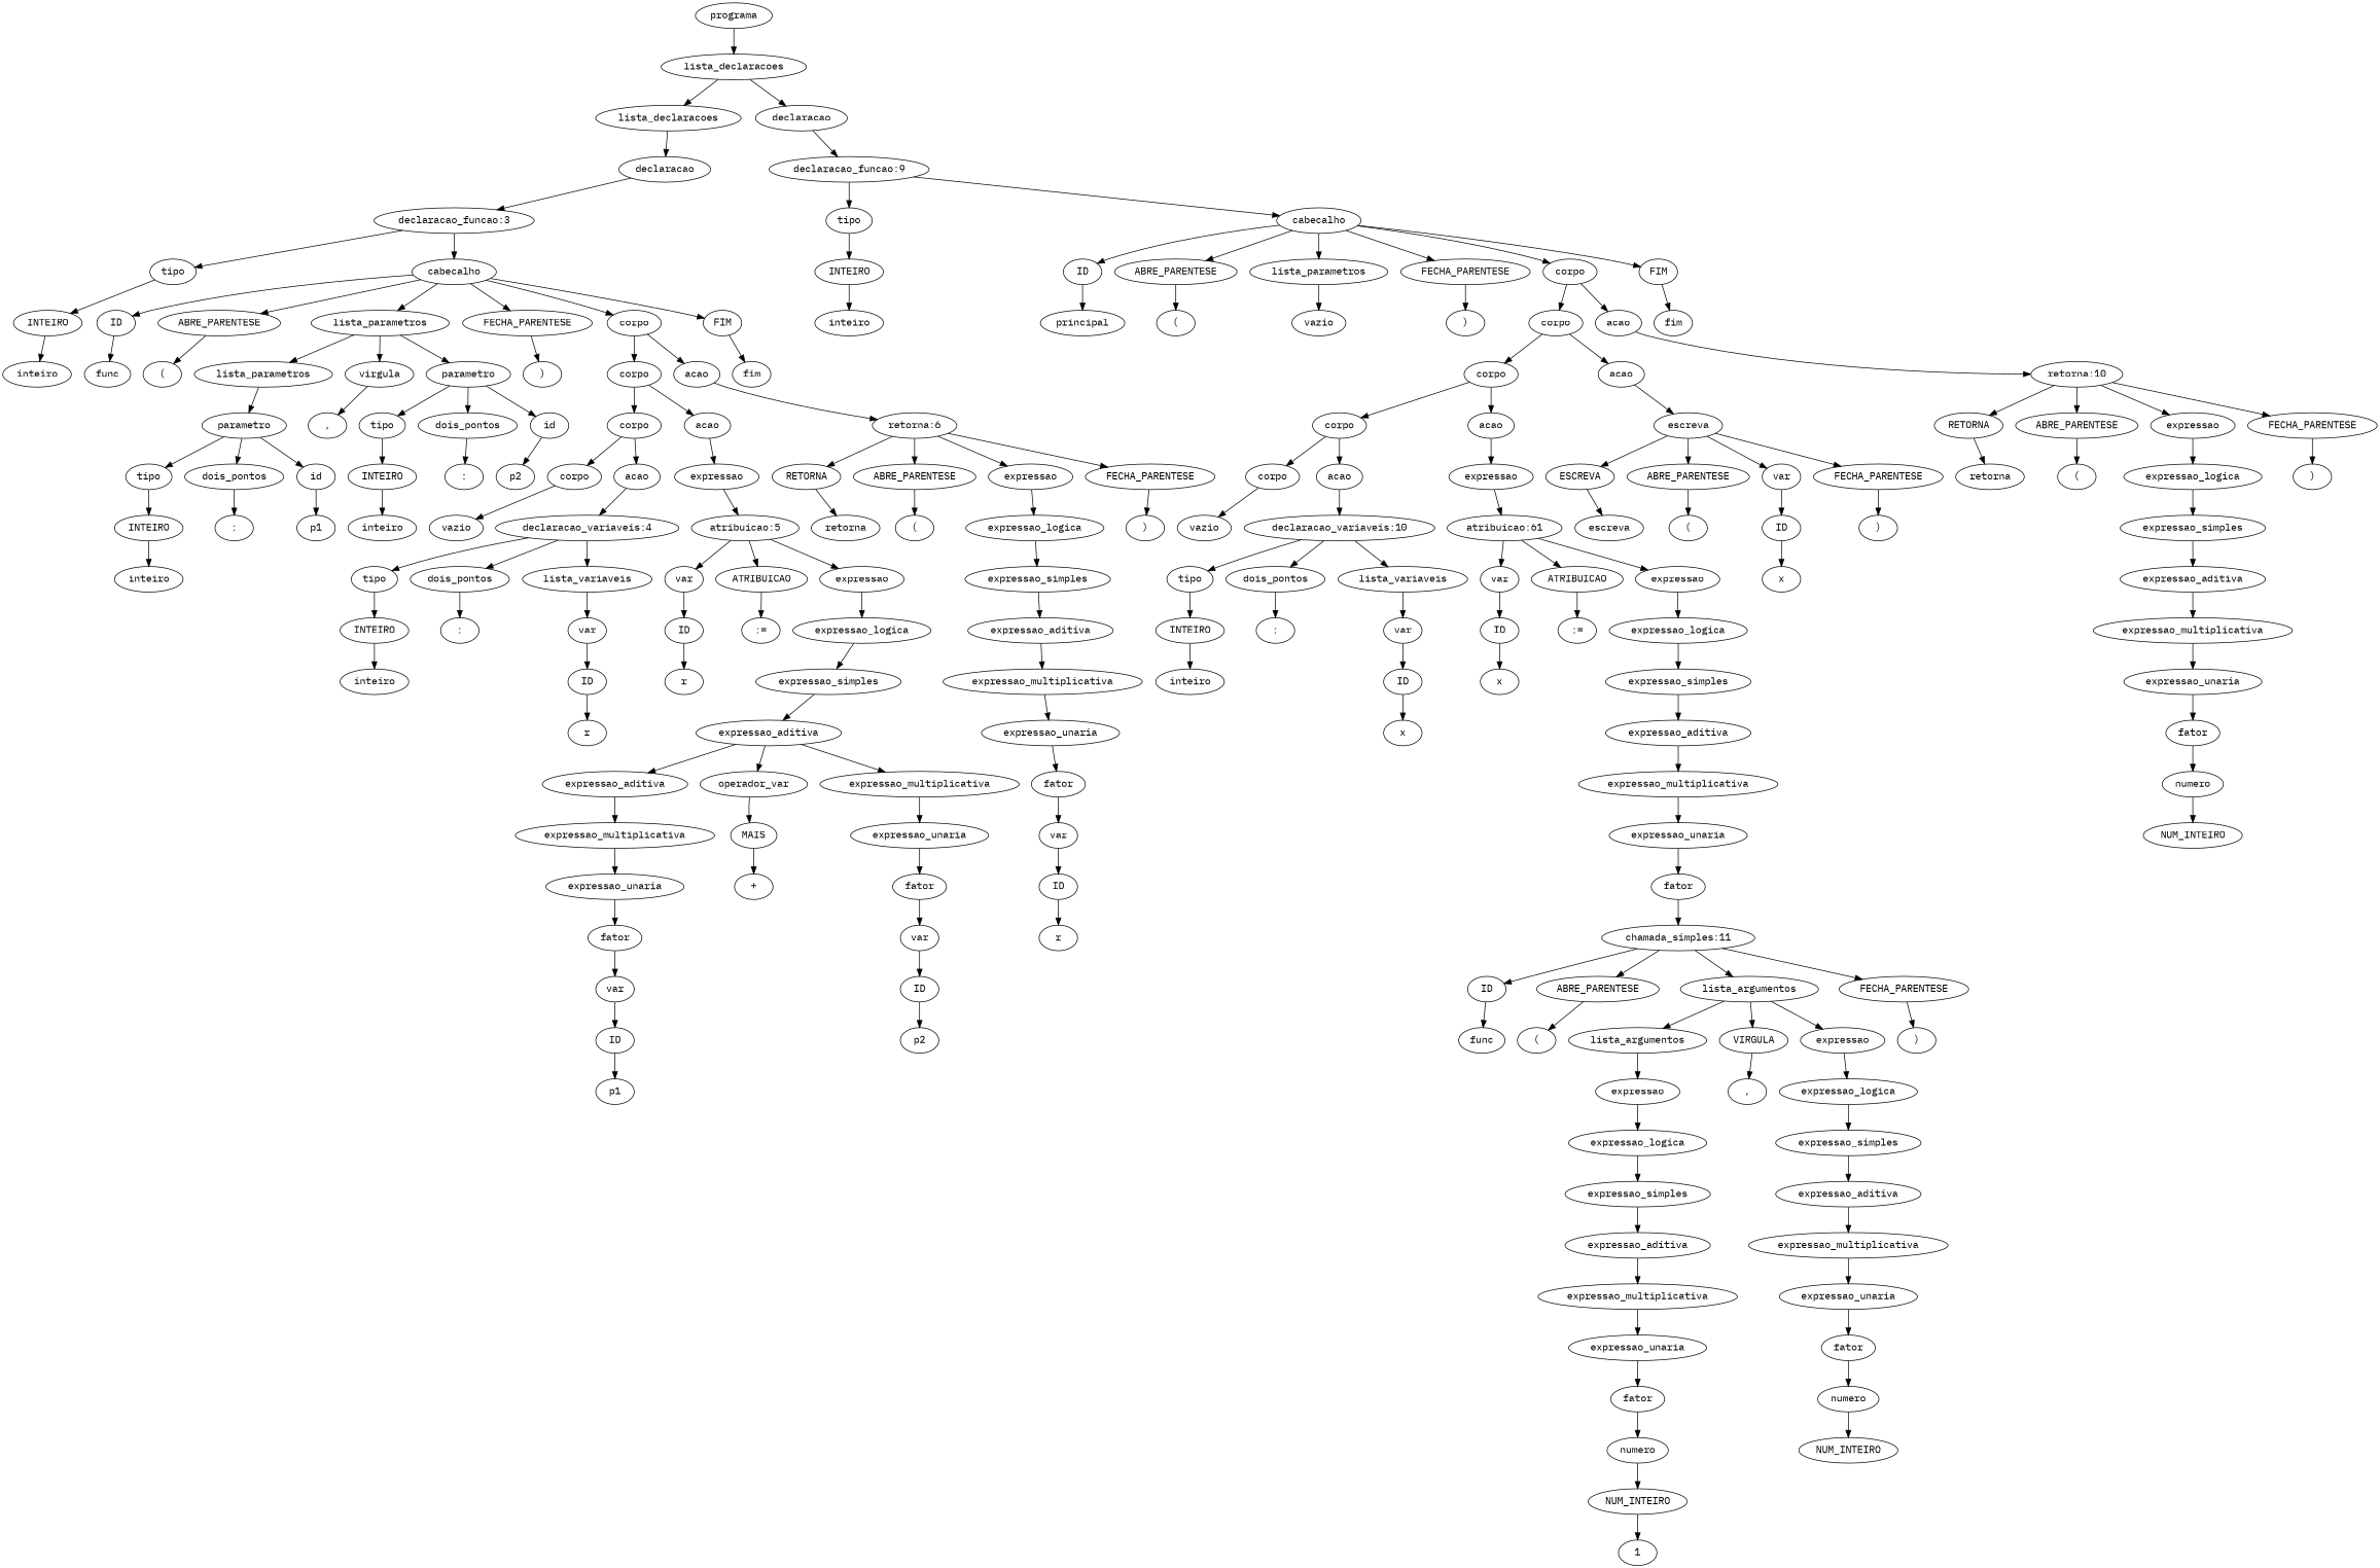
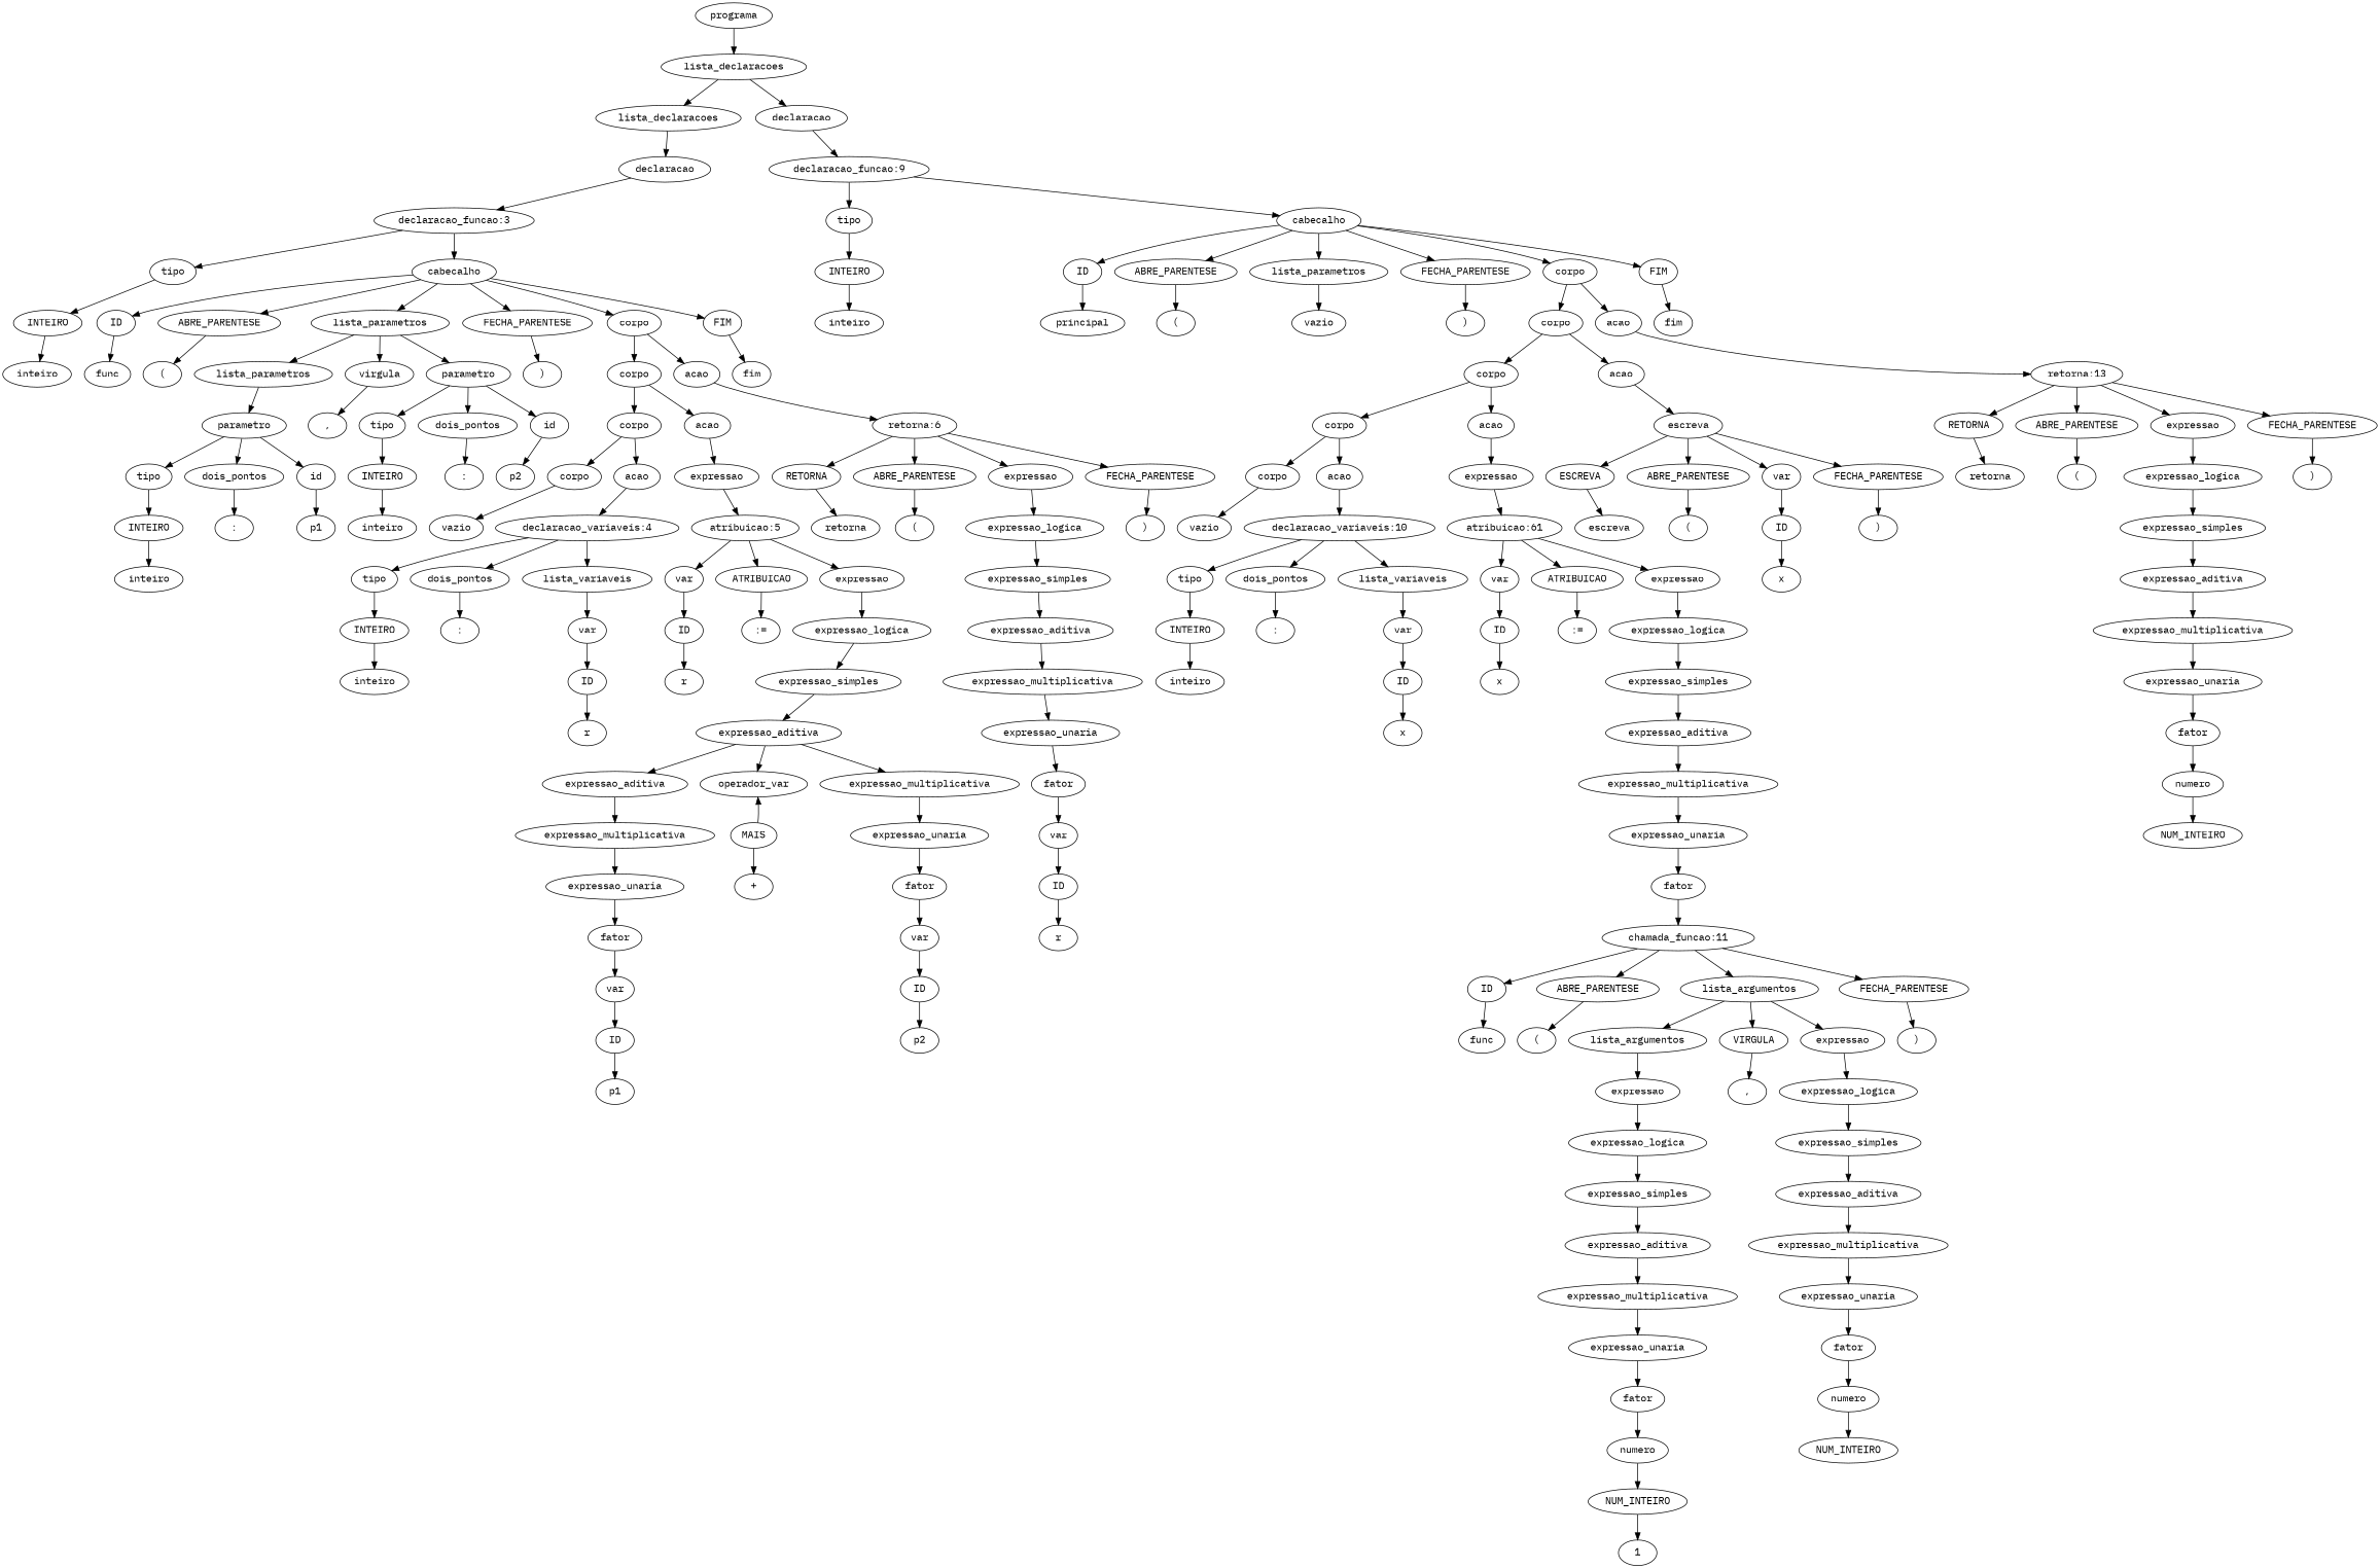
  digraph {
    fontname="IBM Plex Mono"
    node [fontname="IBM Plex Mono"]
    edge [fontname="IBM Plex Mono"]
    n1 [label=programa]
    n2 [label=lista_declaracoes]
    n3 [label=lista_declaracoes]
    n4 [label=declaracao]
    n5 [label=declaracao]
    n6 [label="declaracao_funcao:9"]
    n7 [label="declaracao_funcao:3"]
    n8 [label=tipo]
    n9 [label=cabecalho]
    n10 [label=INTEIRO]
    n11 [label=ID]
    n12 [label=ABRE_PARENTESE]
    n13 [label=lista_parametros]
    n14 [label=FECHA_PARENTESE]
    n15 [label=corpo]
    n16 [label=FIM]
    n17 [label=inteiro]
    n18 [label=func]
    n19 [label="("]
    n20 [label=lista_parametros]
    n21 [label=virgula]
    n22 [label=parametro]
    n23 [label=")"]
    n24 [label=corpo]
    n25 [label=acao]
    n26 [label=fim]
    n27 [label=parametro]
    n28 [label=","]
    n29 [label=tipo]
    n30 [label=dois_pontos]
    n31 [label=id]
    n32 [label=tipo]
    n33 [label=dois_pontos]
    n34 [label=id]
    n35 [label=INTEIRO]
    n36 [label=":"]
    n37 [label=p1]
    n38 [label=inteiro]
    n39 [label=INTEIRO]
    n40 [label=":"]
    n41 [label=p2]
    n42 [label=inteiro]
    n43 [label=corpo]
    n44 [label=acao]
    n45 [label="retorna:6"]
    n46 [label=corpo]
    n47 [label=acao]
    n48 [label=expressao]
    n49 [label=vazio]
    n50 [label="declaracao_variaveis:4"]
    n51 [label=tipo]
    n52 [label=dois_pontos]
    n53 [label=lista_variaveis]
    n54 [label=INTEIRO]
    n55 [label=":"]
    n56 [label=var]
    n57 [label=inteiro]
    n58 [label=ID]
    n59 [label=r]
    n60 [label="atribuicao:5"]
    n61 [label=var]
    n62 [label=ATRIBUICAO]
    n63 [label=expressao]
    n64 [label=ID]
    n65 [label=":="]
    n66 [label=expressao_logica]
    n67 [label=r]
    n68 [label=expressao_simples]
    n69 [label=expressao_aditiva]
    n70 [label=expressao_aditiva]
    n71 [label=operador_var]
    n72 [label=expressao_multiplicativa]
    n73 [label=expressao_multiplicativa]
    n74 [label=MAIS]
    n75 [label=expressao_unaria]
    n76 [label=expressao_unaria]
    n77 [label=fator]
    n78 [label=var]
    n79 [label=ID]
    n80 [label=p1]
    n81 [label="+"]
    n82 [label=fator]
    n83 [label=var]
    n84 [label=ID]
    n85 [label=p2]
    n86 [label=RETORNA]
    n87 [label=ABRE_PARENTESE]
    n88 [label=expressao]
    n89 [label=FECHA_PARENTESE]
    n90 [label=retorna]
    n91 [label="("]
    n92 [label=expressao_logica]
    n93 [label=")"]
    n94 [label=expressao_simples]
    n95 [label=expressao_aditiva]
    n96 [label=expressao_multiplicativa]
    n97 [label=expressao_unaria]
    n98 [label=fator]
    n99 [label=var]
    n100 [label=ID]
    n101 [label=r]
    n102 [label=tipo]
    n103 [label=cabecalho]
    n104 [label=INTEIRO]
    n105 [label=ID]
    n106 [label=ABRE_PARENTESE]
    n107 [label=lista_parametros]
    n108 [label=FECHA_PARENTESE]
    n109 [label=corpo]
    n110 [label=FIM]
    n111 [label=inteiro]
    n112 [label=principal]
    n113 [label="("]
    n114 [label=vazio]
    n115 [label=")"]
    n116 [label=corpo]
    n117 [label=acao]
    n118 [label=fim]
    n119 [label=corpo]
    n120 [label=acao]
-   n121 [label="retorna:10"]
+   n121 [label="retorna:13"]
    n122 [label=corpo]
    n123 [label=acao]
    n124 [label=escreva]
    n125 [label=corpo]
    n126 [label=acao]
    n127 [label=expressao]
    n128 [label=vazio]
    n129 [label="declaracao_variaveis:10"]
    n130 [label=tipo]
    n131 [label=dois_pontos]
    n132 [label=lista_variaveis]
    n133 [label=INTEIRO]
    n134 [label=":"]
    n135 [label=var]
    n136 [label=inteiro]
    n137 [label=ID]
    n138 [label=x]
    n139 [label="atribuicao:61"]
    n140 [label=var]
    n141 [label=ATRIBUICAO]
    n142 [label=expressao]
    n143 [label=ID]
    n144 [label=":="]
    n145 [label=expressao_logica]
    n146 [label=x]
    n147 [label=expressao_simples]
    n148 [label=expressao_aditiva]
    n149 [label=expressao_multiplicativa]
    n150 [label=expressao_unaria]
    n151 [label=fator]
-   n152 [label="chamada_simples:11"]
+   n152 [label="chamada_funcao:11"]
    n153 [label=ID]
    n154 [label=ABRE_PARENTESE]
    n155 [label=lista_argumentos]
    n156 [label=FECHA_PARENTESE]
    n157 [label=func]
    n158 [label="("]
    n159 [label=lista_argumentos]
    n160 [label=VIRGULA]
    n161 [label=expressao]
    n162 [label=")"]
    n163 [label=expressao]
    n164 [label=","]
    n165 [label=expressao_logica]
    n166 [label=expressao_logica]
    n167 [label=expressao_simples]
    n168 [label=expressao_aditiva]
    n169 [label=expressao_multiplicativa]
    n170 [label=expressao_unaria]
    n171 [label=fator]
    n172 [label=numero]
    n173 [label=NUM_INTEIRO]
    n174 [label=1]
    n175 [label=expressao_simples]
    n176 [label=expressao_aditiva]
    n177 [label=expressao_multiplicativa]
    n178 [label=expressao_unaria]
    n179 [label=fator]
    n180 [label=numero]
    n181 [label=NUM_INTEIRO]
    n182 [label=ESCREVA]
    n183 [label=ABRE_PARENTESE]
    n184 [label=var]
    n185 [label=FECHA_PARENTESE]
    n186 [label=escreva]
    n187 [label="("]
    n188 [label=ID]
    n189 [label=")"]
    n190 [label=x]
    n191 [label=RETORNA]
    n192 [label=ABRE_PARENTESE]
    n193 [label=expressao]
    n194 [label=FECHA_PARENTESE]
    n195 [label=retorna]
    n196 [label="("]
    n197 [label=expressao_logica]
    n198 [label=")"]
    n199 [label=expressao_simples]
    n200 [label=expressao_aditiva]
    n201 [label=expressao_multiplicativa]
    n202 [label=expressao_unaria]
    n203 [label=fator]
    n204 [label=numero]
    n205 [label=NUM_INTEIRO]
    n1 -> n2
    n2 -> n3
    n2 -> n4
    n3 -> n5
    n4 -> n6
    n5 -> n7
    n6 -> n102
    n6 -> n103
    n7 -> n8
    n7 -> n9
    n8 -> n10
    n9 -> n11
    n9 -> n12
    n9 -> n13
    n9 -> n14
    n9 -> n15
    n9 -> n16
    n10 -> n17
    n11 -> n18
    n12 -> n19
    n13 -> n20
    n13 -> n21
    n13 -> n22
    n14 -> n23
    n15 -> n24
    n15 -> n25
    n16 -> n26
    n20 -> n27
    n21 -> n28
    n22 -> n29
    n22 -> n30
    n22 -> n31
    n24 -> n43
    n24 -> n44
    n25 -> n45
    n27 -> n32
    n27 -> n33
    n27 -> n34
    n29 -> n39
    n30 -> n40
    n31 -> n41
    n32 -> n35
    n33 -> n36
    n34 -> n37
    n35 -> n38
    n39 -> n42
    n43 -> n46
    n43 -> n47
    n44 -> n48
    n45 -> n86
    n45 -> n87
    n45 -> n88
    n45 -> n89
    n46 -> n49
    n47 -> n50
    n48 -> n60
    n50 -> n51
    n50 -> n52
    n50 -> n53
    n51 -> n54
    n52 -> n55
    n53 -> n56
    n54 -> n57
    n56 -> n58
    n58 -> n59
    n60 -> n61
    n60 -> n62
    n60 -> n63
    n61 -> n64
    n62 -> n65
    n63 -> n66
    n64 -> n67
    n66 -> n68
    n68 -> n69
    n69 -> n70
    n69 -> n71
    n69 -> n72
    n70 -> n73
-   n71 -> n74
+   n74 -> n71
    n72 -> n75
    n73 -> n76
    n74 -> n81
    n75 -> n82
    n76 -> n77
    n77 -> n78
    n78 -> n79
    n79 -> n80
    n82 -> n83
    n83 -> n84
    n84 -> n85
    n86 -> n90
    n87 -> n91
    n88 -> n92
    n89 -> n93
    n92 -> n94
    n94 -> n95
    n95 -> n96
    n96 -> n97
    n97 -> n98
    n98 -> n99
    n99 -> n100
    n100 -> n101
    n102 -> n104
    n103 -> n105
    n103 -> n106
    n103 -> n107
    n103 -> n108
    n103 -> n109
    n103 -> n110
    n104 -> n111
    n105 -> n112
    n106 -> n113
    n107 -> n114
    n108 -> n115
    n109 -> n116
    n109 -> n117
    n110 -> n118
    n116 -> n119
    n116 -> n120
    n117 -> n121
    n119 -> n122
    n119 -> n123
    n120 -> n124
    n121 -> n191
    n121 -> n192
    n121 -> n193
    n121 -> n194
    n122 -> n125
    n122 -> n126
    n123 -> n127
    n124 -> n182
    n124 -> n183
    n124 -> n184
    n124 -> n185
    n125 -> n128
    n126 -> n129
    n127 -> n139
    n129 -> n130
    n129 -> n131
    n129 -> n132
    n130 -> n133
    n131 -> n134
    n132 -> n135
    n133 -> n136
    n135 -> n137
    n137 -> n138
    n139 -> n140
    n139 -> n141
    n139 -> n142
    n140 -> n143
    n141 -> n144
    n142 -> n145
    n143 -> n146
    n145 -> n147
    n147 -> n148
    n148 -> n149
    n149 -> n150
    n150 -> n151
    n151 -> n152
    n152 -> n153
    n152 -> n154
    n152 -> n155
    n152 -> n156
    n153 -> n157
    n154 -> n158
    n155 -> n159
    n155 -> n160
    n155 -> n161
    n156 -> n162
    n159 -> n163
    n160 -> n164
    n161 -> n165
    n163 -> n166
    n165 -> n175
    n166 -> n167
    n167 -> n168
    n168 -> n169
    n169 -> n170
    n170 -> n171
    n171 -> n172
    n172 -> n173
    n173 -> n174
    n175 -> n176
    n176 -> n177
    n177 -> n178
    n178 -> n179
    n179 -> n180
    n180 -> n181
    n182 -> n186
    n183 -> n187
    n184 -> n188
    n185 -> n189
    n188 -> n190
    n191 -> n195
    n192 -> n196
    n193 -> n197
    n194 -> n198
    n197 -> n199
    n199 -> n200
    n200 -> n201
    n201 -> n202
    n202 -> n203
    n203 -> n204
    n204 -> n205
  }
